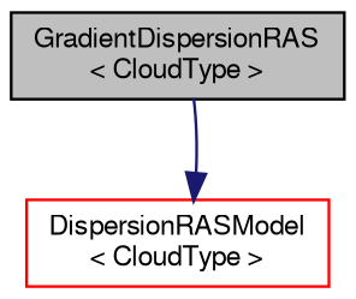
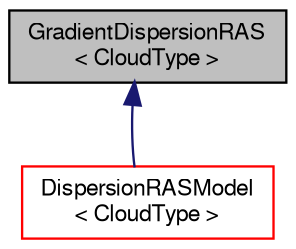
  digraph {
    node [fontname=FreeSans fontsize=10 shape=record]
    n1 [color=black fillcolor=grey75 fontcolor=black height=0.2 label="GradientDispersionRAS\l\< CloudType \>" style=filled width=0.4]
    n2 [color=red height=0.2 label="DispersionRASModel\l\< CloudType \>" width=0.4]
-   n2 -> n1 [color=midnightblue dir=back fontname=FreeSans fontsize=10 labelfontname=FreeSans labelfontsize=10 style=solid]
+   n1 -> n2 [color=midnightblue dir=back fontname=FreeSans fontsize=10 labelfontname=FreeSans labelfontsize=10 style=solid]
  }
